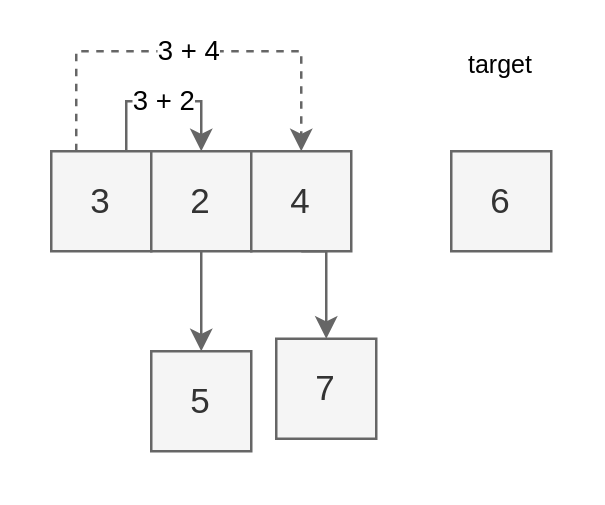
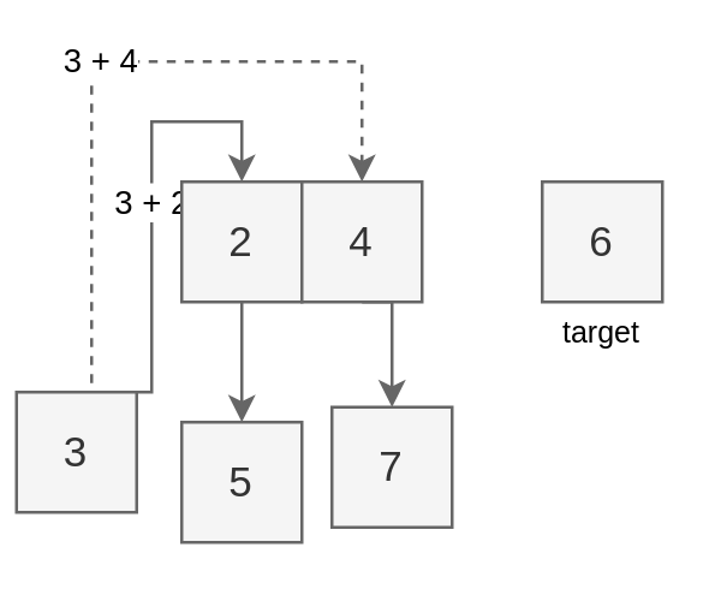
  <mxCell id="0" />
  <mxCell id="1" parent="0" />
  <mxCell id="2" value="3 + 4" style="edgeStyle=orthogonalEdgeStyle;rounded=0;orthogonalLoop=1;jettySize=auto;html=1;exitX=0.25;exitY=0;exitDx=0;exitDy=0;entryX=0.5;entryY=0;entryDx=0;entryDy=0;fillColor=#f5f5f5;strokeColor=#666666;dashed=1;" parent="1" source="4" target="8" edge="1"><mxGeometry relative="1" as="geometry"><Array as="points"><mxPoint x="30" y="20" /><mxPoint x="120" y="20" /></Array></mxGeometry></mxCell>
  <mxCell id="3" value="3 + 2" style="edgeStyle=orthogonalEdgeStyle;rounded=0;orthogonalLoop=1;jettySize=auto;html=1;exitX=0.75;exitY=0;exitDx=0;exitDy=0;entryX=0.5;entryY=0;entryDx=0;entryDy=0;fillColor=#f5f5f5;strokeColor=#666666;" parent="1" source="4" target="6" edge="1"><mxGeometry relative="1" as="geometry"><Array as="points"><mxPoint x="50" y="40" /><mxPoint x="80" y="40" /></Array></mxGeometry></mxCell>
- <mxCell id="4" value="3" style="rounded=0;whiteSpace=wrap;html=1;fontSize=14;fillColor=#f5f5f5;strokeColor=#666666;fontColor=#333333;" parent="1" vertex="1"><mxGeometry x="20" y="60" width="40" height="40" as="geometry" /></mxCell>
+ <mxCell id="4" value="3" style="rounded=0;whiteSpace=wrap;html=1;fontSize=14;fillColor=#f5f5f5;strokeColor=#666666;fontColor=#333333;" parent="1" vertex="1"><mxGeometry x="5" y="130" width="40" height="40" as="geometry" /></mxCell>
  <mxCell id="5" style="edgeStyle=orthogonalEdgeStyle;rounded=0;orthogonalLoop=1;jettySize=auto;html=1;exitX=0.5;exitY=1;exitDx=0;exitDy=0;entryX=0.5;entryY=0;entryDx=0;entryDy=0;fillColor=#f5f5f5;strokeColor=#666666;" parent="1" source="6" target="9" edge="1"><mxGeometry relative="1" as="geometry" /></mxCell>
  <mxCell id="6" value="2" style="rounded=0;whiteSpace=wrap;html=1;fontSize=14;fillColor=#f5f5f5;strokeColor=#666666;fontColor=#333333;" parent="1" vertex="1"><mxGeometry x="60" y="60" width="40" height="40" as="geometry" /></mxCell>
  <mxCell id="7" style="edgeStyle=orthogonalEdgeStyle;rounded=0;orthogonalLoop=1;jettySize=auto;html=1;exitX=0.5;exitY=1;exitDx=0;exitDy=0;entryX=0.5;entryY=0;entryDx=0;entryDy=0;fillColor=#f5f5f5;strokeColor=#666666;" parent="1" source="8" target="10" edge="1"><mxGeometry relative="1" as="geometry" /></mxCell>
  <mxCell id="8" value="4" style="rounded=0;whiteSpace=wrap;html=1;fontSize=14;fillColor=#f5f5f5;strokeColor=#666666;fontColor=#333333;" parent="1" vertex="1"><mxGeometry x="100" y="60" width="40" height="40" as="geometry" /></mxCell>
  <mxCell id="9" value="5" style="rounded=0;whiteSpace=wrap;html=1;fontSize=14;fillColor=#f5f5f5;strokeColor=#666666;fontStyle=0;fontColor=#333333;" parent="1" vertex="1"><mxGeometry x="60" y="140" width="40" height="40" as="geometry" /></mxCell>
  <mxCell id="10" value="7" style="rounded=0;whiteSpace=wrap;html=1;fontSize=14;fillColor=#f5f5f5;strokeColor=#666666;fontColor=#333333;" parent="1" vertex="1"><mxGeometry x="110" y="135" width="40" height="40" as="geometry" /></mxCell>
  <mxCell id="11" value="6" style="rounded=0;whiteSpace=wrap;html=1;fontSize=14;fillColor=#f5f5f5;strokeColor=#666666;fontColor=#333333;" parent="1" vertex="1"><mxGeometry x="180" y="60" width="40" height="40" as="geometry" /></mxCell>
- <mxCell id="12" value="target" style="text;html=1;align=center;verticalAlign=middle;whiteSpace=wrap;rounded=0;fontSize=10;" parent="1" vertex="1"><mxGeometry x="180" y="15" width="40" height="20" as="geometry" /></mxCell>
+ <mxCell id="12" value="target" style="text;html=1;align=center;verticalAlign=middle;whiteSpace=wrap;rounded=0;fontSize=10;" parent="1" vertex="1"><mxGeometry x="180" y="100" width="40" height="20" as="geometry" /></mxCell>
